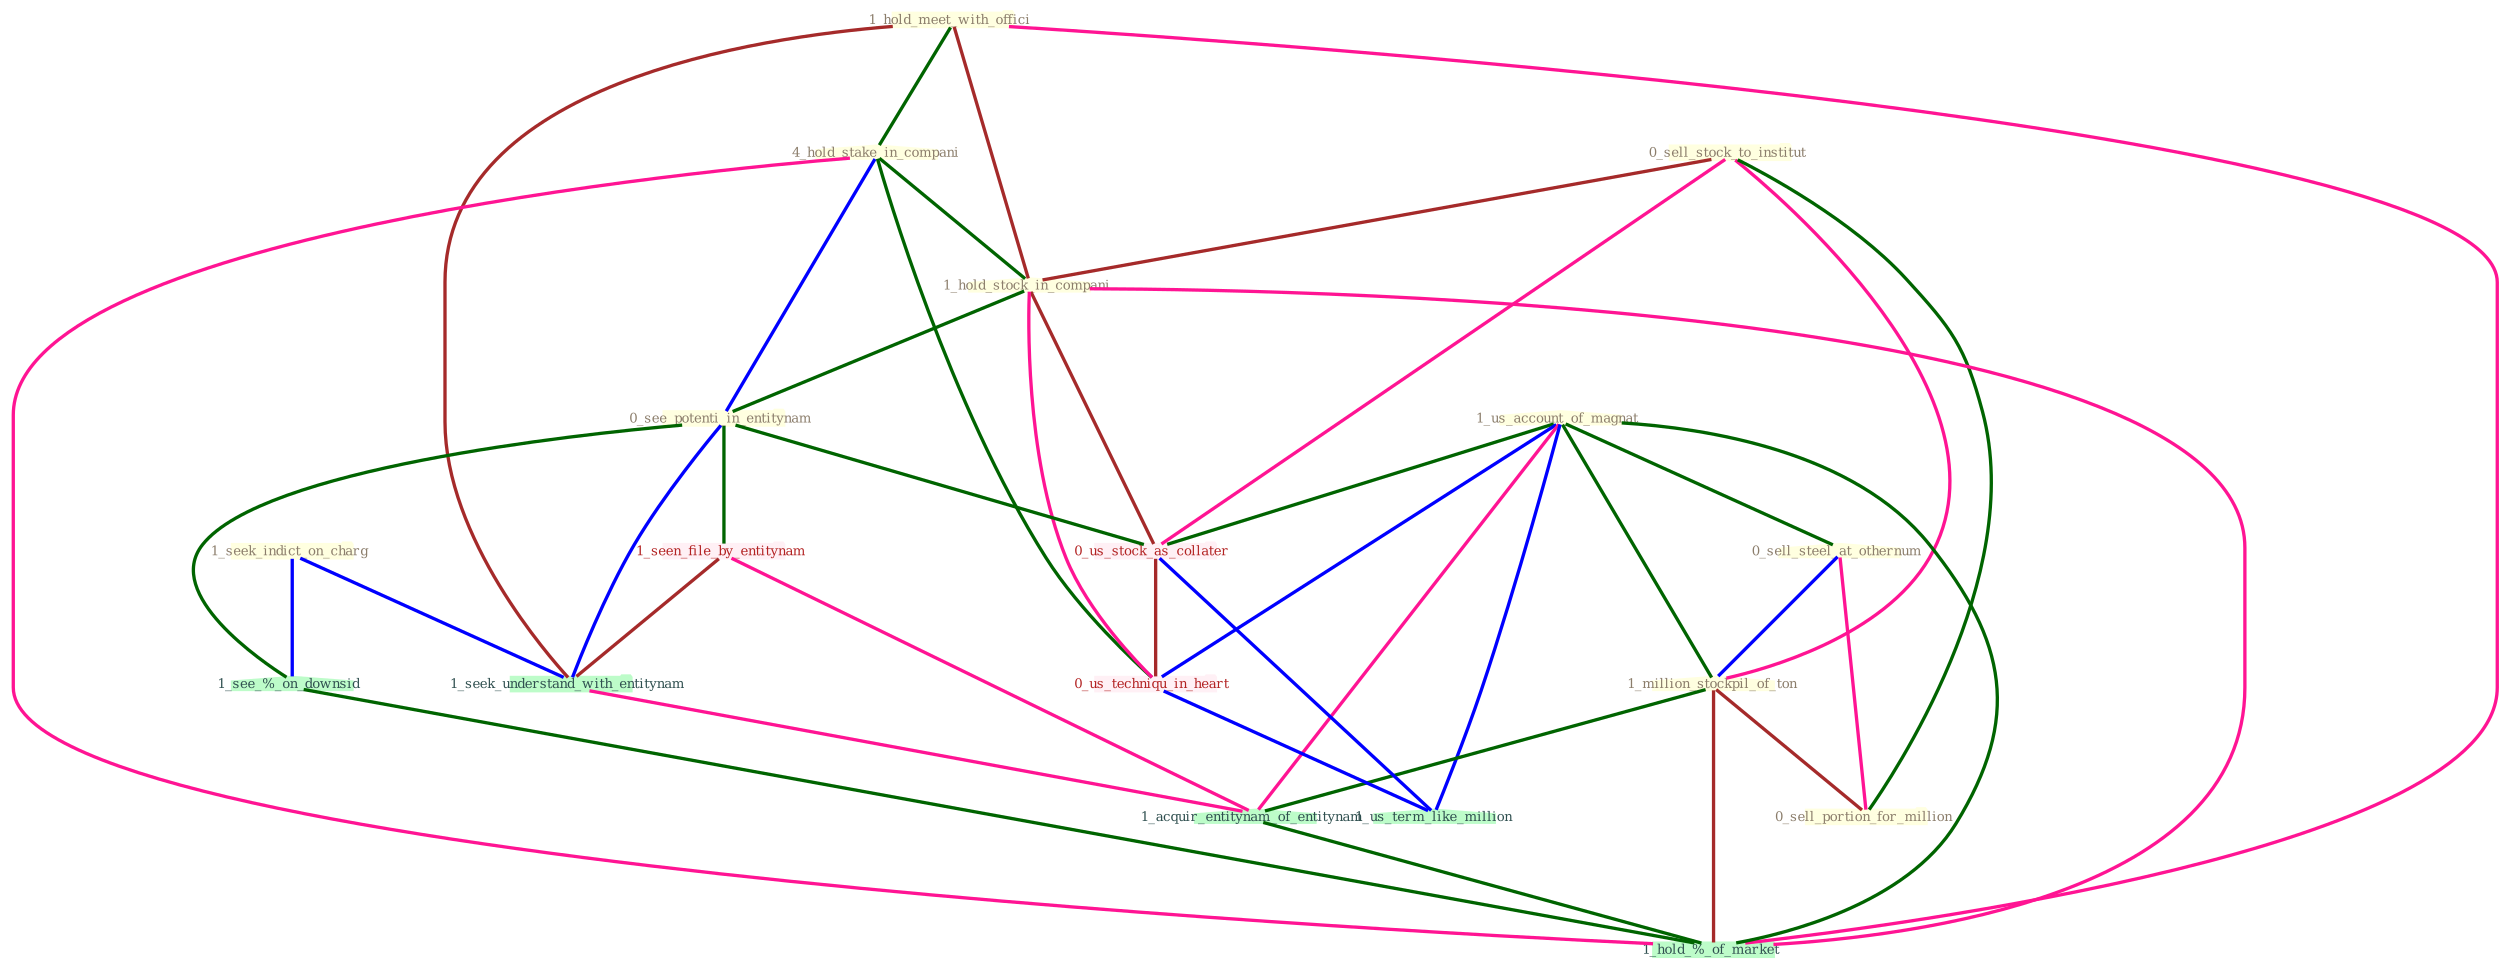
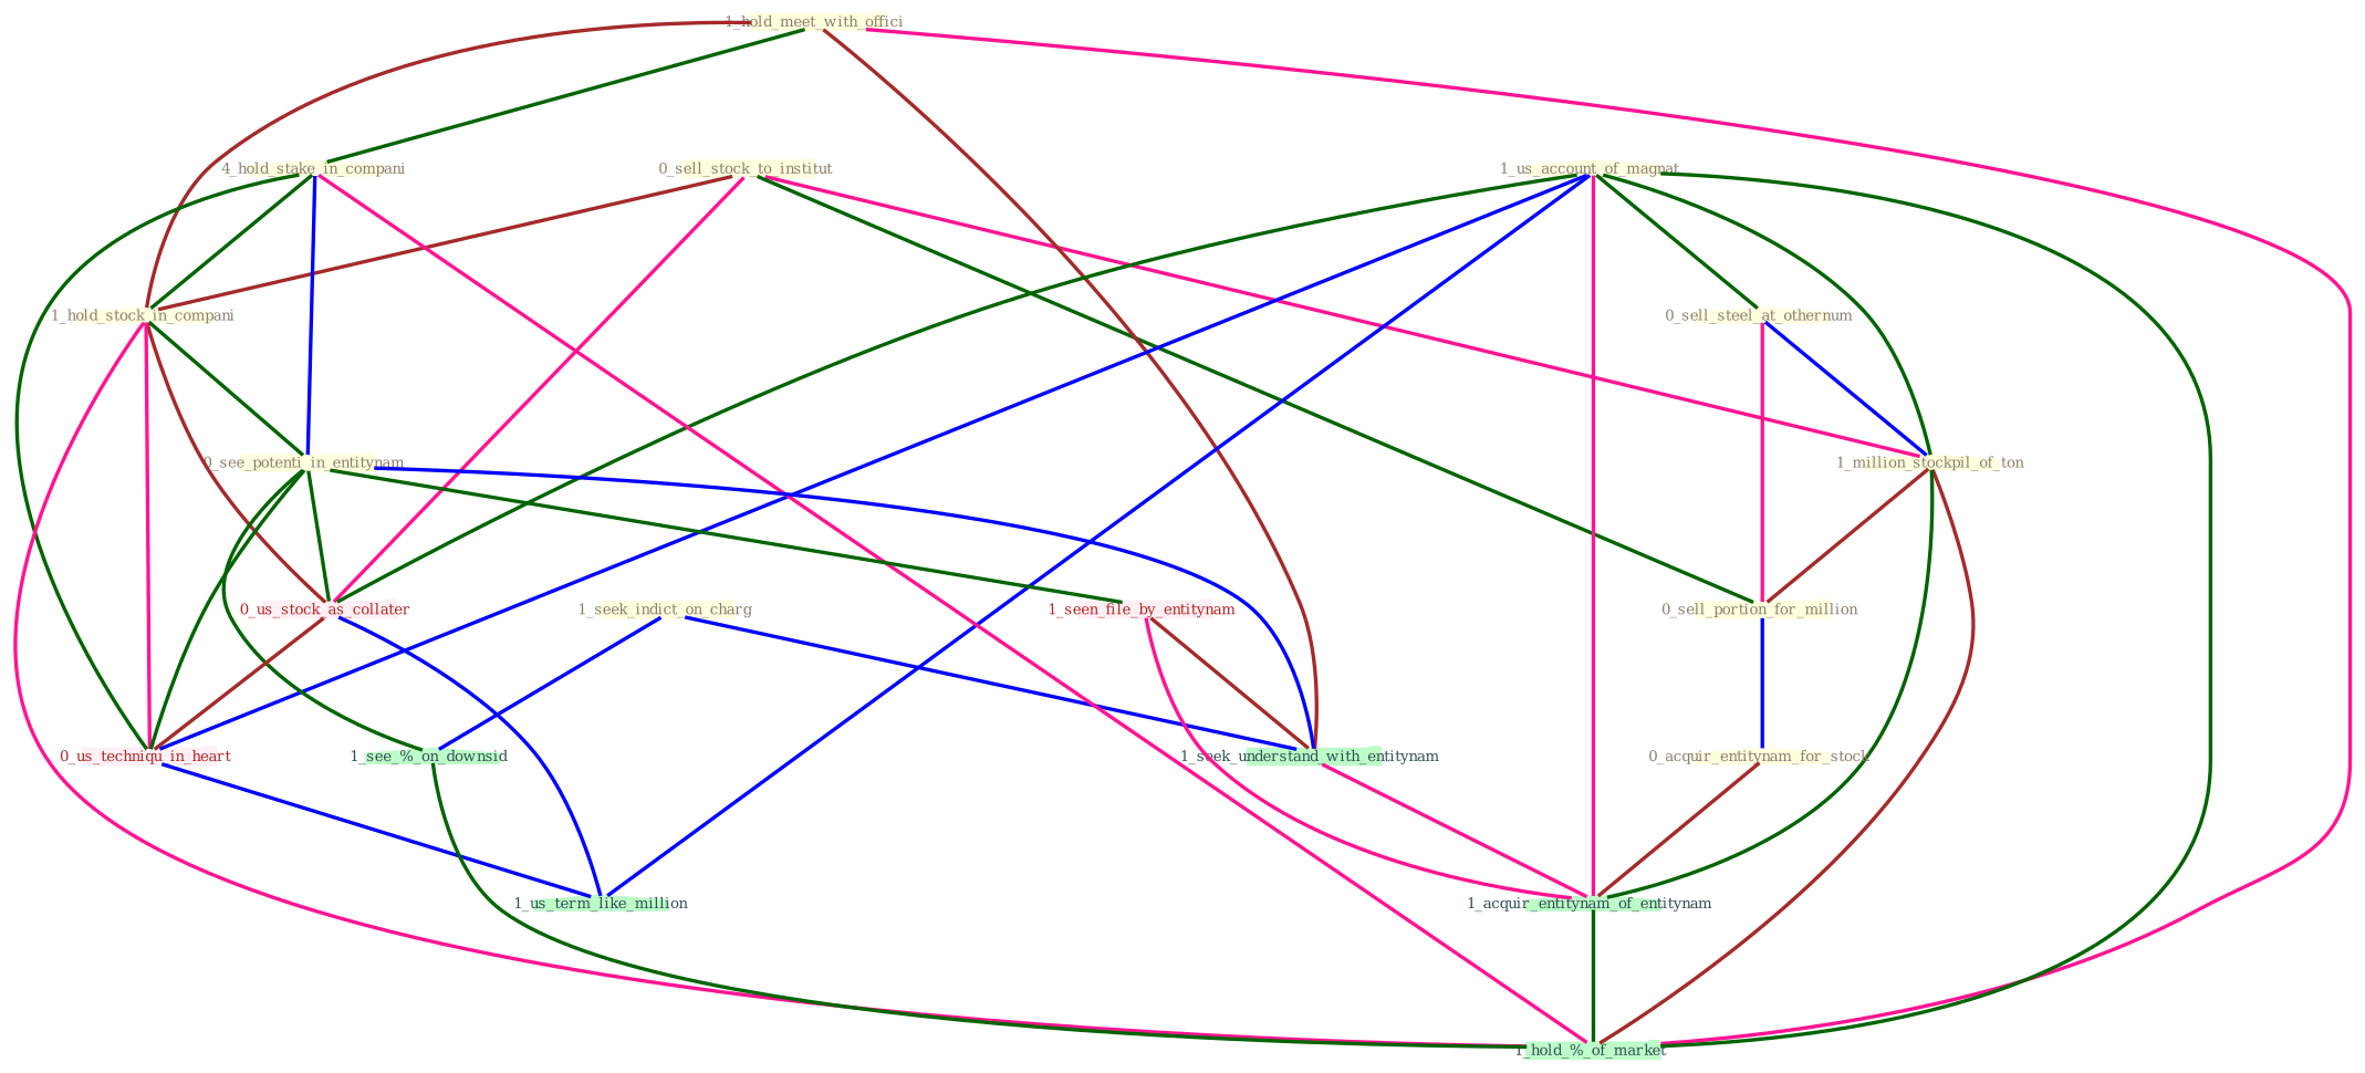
  graph {
    node [color="#ffffe0" fixedsize=true fontcolor="#8b7d6b" fontsize=4 shape=folder style=filled]
    edge [color=darkgreen w=1]
    "0_sell_stock_to_institut " [height=.06 width=.5]
    "1_seek_indict_on_charg " [height=.06 width=.5]
    "0_sell_steel_at_othernum " [height=.06 shape=house width=.5]
    "1_hold_meet_with_offici " [height=.06 width=.5]
    "1_us_account_of_magnat " [height=.06 shape=house width=.5]
    n6 [height=.06 label="1_million_stockpil_of_ton" shape=house width=.5]
    "0_sell_portion_for_million " [height=.06 width=.5]
    n8 [height=.06 label="4_hold_stake_in_compani" shape=house width=.5]
+   "0_acquir_entitynam_for_stock " [height=.06 shape=house width=.5]
    "1_hold_stock_in_compani " [height=.06 shape=house width=.5]
    "0_see_potenti_in_entitynam " [height=.06 width=.5]
    "1_seen_file_by_entitynam " [color="#fff0f5" fontcolor="#b22222" height=.06 width=.5]
    "0_us_stock_as_collater " [color="#fff0f5" fontcolor="#b22222" height=.06 width=.5]
    "0_us_techniqu_in_heart " [color="#fff0f5" fontcolor="#b22222" height=.06 width=.5]
    "1_seek_understand_with_entitynam " [color="#BDFCC9" fontcolor="#2f4f4f" height=.06 width=.5]
    "1_see_%_on_downsid " [color="#BDFCC9" fontcolor="#2f4f4f" height=.06 shape=house width=.5]
    "1_hold_%_of_market " [color="#BDFCC9" fontcolor="#2f4f4f" height=.06 width=.5]
    "1_acquir_entitynam_of_entitynam " [color="#BDFCC9" fontcolor="#2f4f4f" height=.06 shape=house width=.5]
    n19 [color="#BDFCC9" fontcolor="#2f4f4f" height=.06 label="1_us_term_like_million" shape=house width=.5]
    subgraph sub_1 {
      "0_sell_stock_to_institut "
      "1_seek_indict_on_charg "
      "0_sell_steel_at_othernum "
      "1_hold_meet_with_offici "
      "1_us_account_of_magnat "
      n6
      "0_sell_portion_for_million "
      n8
+     "0_acquir_entitynam_for_stock "
      "1_hold_stock_in_compani "
      "0_see_potenti_in_entitynam "
    }
    subgraph sub_2 {
      "1_seen_file_by_entitynam "
      "0_us_stock_as_collater "
      "0_us_techniqu_in_heart "
    }
    "0_sell_stock_to_institut " -- n6 [color=deeppink]
    "0_sell_stock_to_institut " -- "0_sell_portion_for_million "
    "0_sell_stock_to_institut " -- "1_hold_stock_in_compani " [color=brown]
    "0_sell_stock_to_institut " -- "0_us_stock_as_collater " [color=deeppink]
    "1_seek_indict_on_charg " -- "1_seek_understand_with_entitynam " [color=blue]
    "1_seek_indict_on_charg " -- "1_see_%_on_downsid " [color=blue]
    "0_sell_steel_at_othernum " -- n6 [color=blue]
    "0_sell_steel_at_othernum " -- "0_sell_portion_for_million " [color=deeppink]
    "1_hold_meet_with_offici " -- n8
    "1_hold_meet_with_offici " -- "1_hold_stock_in_compani " [color=brown]
    "1_hold_meet_with_offici " -- "1_seek_understand_with_entitynam " [color=brown]
    "1_hold_meet_with_offici " -- "1_hold_%_of_market " [color=deeppink]
    "1_us_account_of_magnat " -- "0_sell_steel_at_othernum "
    "1_us_account_of_magnat " -- n6
    "1_us_account_of_magnat " -- "0_us_stock_as_collater "
    "1_us_account_of_magnat " -- "0_us_techniqu_in_heart " [color=blue]
    "1_us_account_of_magnat " -- "1_hold_%_of_market "
    "1_us_account_of_magnat " -- "1_acquir_entitynam_of_entitynam " [color=deeppink]
    "1_us_account_of_magnat " -- n19 [color=blue]
    n6 -- "0_sell_portion_for_million " [color=brown]
    n6 -- "1_hold_%_of_market " [color=brown]
    n6 -- "1_acquir_entitynam_of_entitynam "
+   "0_sell_portion_for_million " -- "0_acquir_entitynam_for_stock " [color=blue]
    n8 -- "1_hold_stock_in_compani " [w=3]
    n8 -- "0_see_potenti_in_entitynam " [color=blue]
    n8 -- "0_us_techniqu_in_heart "
    n8 -- "1_hold_%_of_market " [color=deeppink]
+   "0_acquir_entitynam_for_stock " -- "1_acquir_entitynam_of_entitynam " [color=brown w=2]
    "1_hold_stock_in_compani " -- "0_see_potenti_in_entitynam "
    "1_hold_stock_in_compani " -- "0_us_stock_as_collater " [color=brown]
    "1_hold_stock_in_compani " -- "0_us_techniqu_in_heart " [color=deeppink]
    "1_hold_stock_in_compani " -- "1_hold_%_of_market " [color=deeppink]
    "0_see_potenti_in_entitynam " -- "1_seen_file_by_entitynam "
    "0_see_potenti_in_entitynam " -- "0_us_stock_as_collater "
+   "0_see_potenti_in_entitynam " -- "0_us_techniqu_in_heart "
    "0_see_potenti_in_entitynam " -- "1_seek_understand_with_entitynam " [color=blue]
    "0_see_potenti_in_entitynam " -- "1_see_%_on_downsid "
    "1_seen_file_by_entitynam " -- "1_seek_understand_with_entitynam " [color=brown]
    "1_seen_file_by_entitynam " -- "1_acquir_entitynam_of_entitynam " [color=deeppink]
    "0_us_stock_as_collater " -- "0_us_techniqu_in_heart " [color=brown]
    "0_us_stock_as_collater " -- n19 [color=blue]
    "0_us_techniqu_in_heart " -- n19 [color=blue]
    "1_seek_understand_with_entitynam " -- "1_acquir_entitynam_of_entitynam " [color=deeppink]
    "1_see_%_on_downsid " -- "1_hold_%_of_market "
    "1_acquir_entitynam_of_entitynam " -- "1_hold_%_of_market "
  }
